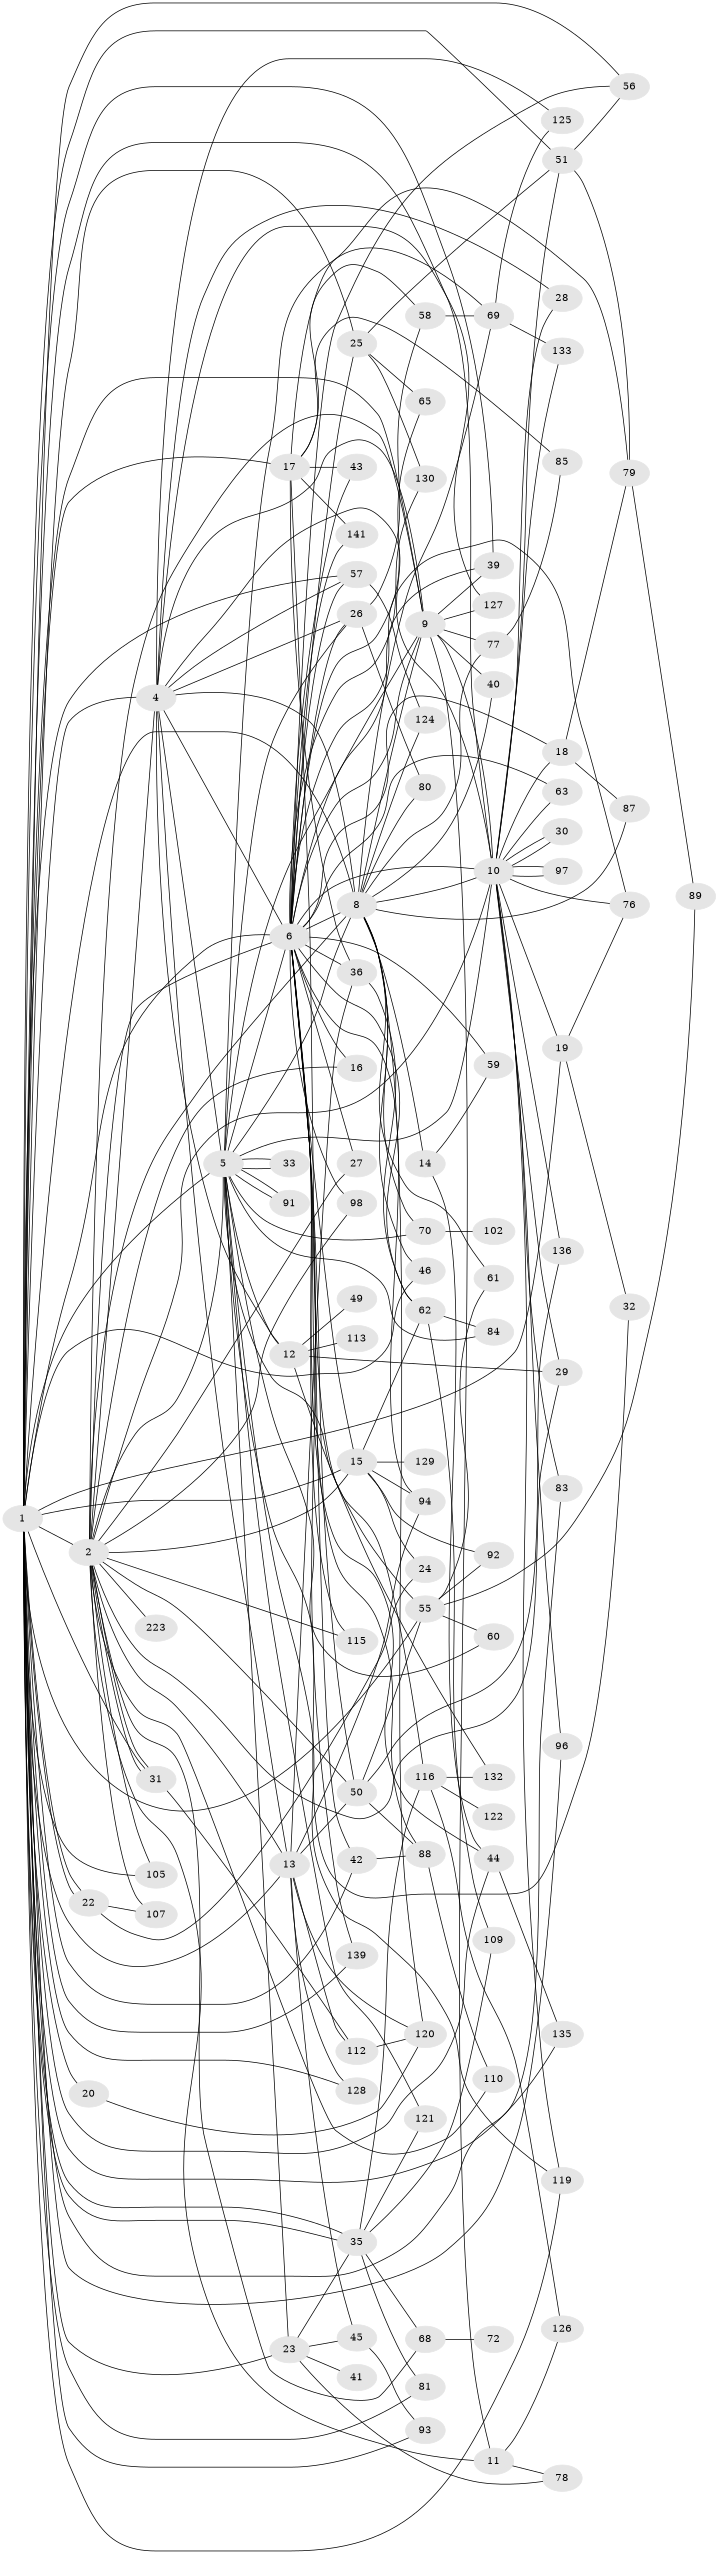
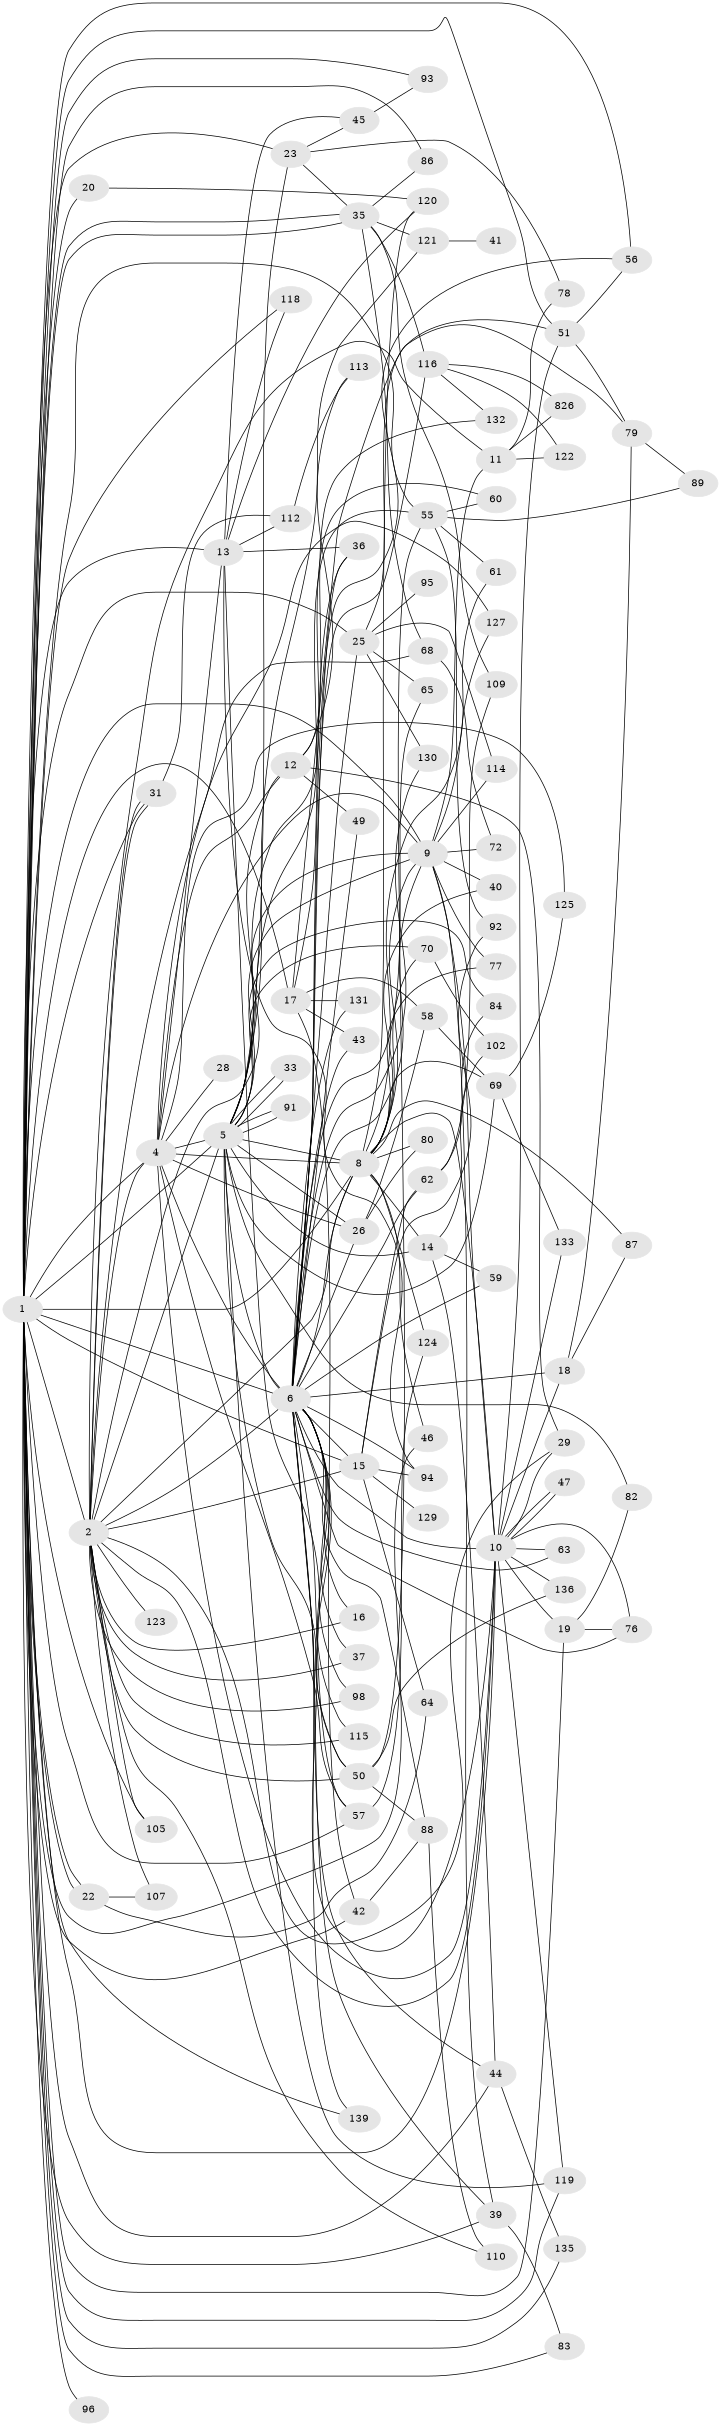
  graph {
    rankdir=LR
    node [color=gray90 style=filled]
    1 [super="+3"]
    2 [super="+66"]
    4 [super="+63"]
    5 [super="+106"]
    6 [super="+7"]
    8 [super="+134"]
    9 [super="+48"]
    10 [super="+74"]
    13 [super="+32"]
    15 [super="+75"]
    17 [super="+21"]
    19 [super="+108"]
    20
    22 [super="+27"]
    23 [super="+38"]
    25
    31 [super="+90"]
    35 [super="+52"]
    39
    42 [super="+100"]
    44 [super="+104"]
    46
    51 [super="+54"]
    55 [super="+137"]
    56 [super="+103"]
    57 [super="+117"]
-   81
+   81 [label=86]
    83
    93
    96
    105
    119 [super="+138"]
-   128
+   128 [label=118]
    135
    139
    11
    16
    29
-   37 [label=27]
+   37
    50 [super="+118"]
    68
    98
    107
    110
    115
-   123 [label=223]
+   123
    12 [super="+73"]
    26 [super="+34"]
    28
    125
    127
    14 [super="+67"]
    33
    60
    69 [super="+101"]
    70
-   82 [label=32]
+   82
    84
    91
    121
    18 [super="+47"]
    36 [super="+99"]
    43
    49
    n65 [label=63]
    59
    62 [super="+64"]
    65
    76
    88
    94 [super="+111"]
    116
    130
-   131 [label=141]
+   131
    40
    61
    77
    80
    87
    120
    124
    72
-   30
-   97
+   114
+   97 [label=47]
    133
    136
    45
    112
    129
-   24
+   24 [label=64]
    92
    58
    79 [super="+86"]
-   85
    78
    41
+   95
    109
    89
    122
-   126
+   126 [label=826]
    113
    132
    102
    1 -- 2 [weight=2]
    1 -- 4 [weight=2]
    1 -- 5 [weight=2]
    1 -- 6 [weight=4]
    1 -- 8 [weight=2]
    1 -- 9 [weight=2]
    1 -- 10 [weight=2]
    1 -- 13
    1 -- 15
    1 -- 17 [weight=3]
    1 -- 19
    1 -- 20 [weight=2]
    1 -- 22 [weight=2]
    1 -- 22
    1 -- 23 [weight=2]
    1 -- 25
    1 -- 31
    1 -- 35
    1 -- 35
    1 -- 39
    1 -- 42
    1 -- 44
    1 -- 46
    1 -- 51
    1 -- 55
    1 -- 56
    1 -- 57
    1 -- 81
    1 -- 83
    1 -- 93
    1 -- 96
    1 -- 105
    1 -- 119
    1 -- 128
    1 -- 135
    1 -- 139
    2 -- 4
    2 -- 5
    2 -- 6 [weight=2]
    2 -- 8
    2 -- 9
    2 -- 10
-   2 -- 13
    2 -- 15
    2 -- 31
    2 -- 31
    2 -- 105
    2 -- 11
    2 -- 16
    2 -- 29
    2 -- 37
    2 -- 50
    2 -- 68
    2 -- 98
    2 -- 107
    2 -- 110
    2 -- 115
    2 -- 123 [weight=2]
    4 -- 5
    4 -- 6 [weight=2]
    4 -- 8
    4 -- 9
    4 -- 10
    4 -- 13
    4 -- 57
    4 -- 12
    4 -- 26 [weight=2]
    4 -- 28
    4 -- 125
    4 -- 127
    5 -- 6 [weight=2]
    5 -- 8
    5 -- 9 [weight=2]
    5 -- 10
    5 -- 23
    5 -- 55
    5 -- 119
    5 -- 12
    5 -- 26
+   5 -- 14 [weight=2]
    5 -- 33
    5 -- 33
    5 -- 60
    5 -- 69
    5 -- 70
    5 -- 82
    5 -- 84
    5 -- 91
    5 -- 91
    5 -- 121
    6 -- 8 [weight=2]
    6 -- 9 [weight=2]
    6 -- 10 [weight=3]
    6 -- 15
    6 -- 25
    6 -- 39
    6 -- 44
    6 -- 56
    6 -- 57
    6 -- 139
    6 -- 16 [weight=2]
    6 -- 37
    6 -- 50
    6 -- 98
    6 -- 115
    6 -- 26
    6 -- 18
    6 -- 36
    6 -- 43
+   6 -- 49
    6 -- n65
    6 -- 59
    6 -- 62
    6 -- 65
    6 -- 76
    6 -- 88
    6 -- 94
    6 -- 116
    6 -- 130
    6 -- 131
    8 -- 9
    8 -- 10
    8 -- 46
    8 -- 14
    8 -- 69
    8 -- 70
    8 -- 40
    8 -- 61
    8 -- 77
    8 -- 80
    8 -- 87
    8 -- 120
    8 -- 124
    9 -- 10
    9 -- 39
    9 -- 11
    9 -- 127
    9 -- 40
    9 -- 77
+   9 -- 72
+   9 -- 114
    10 -- 19
    10 -- 51
-   10 -- 83
-   10 -- 96
+   39 -- 83
    10 -- 119
    10 -- 29
-   10 -- 28
    10 -- 18 [weight=2]
    10 -- n65
    10 -- 76
-   10 -- 30
-   10 -- 30
    10 -- 97
    10 -- 97
    10 -- 133
    10 -- 136
    13 -- 128
    13 -- 50
    13 -- 36
    13 -- 94
    13 -- 120
    13 -- 45
    13 -- 112
    15 -- 62
    15 -- 94
    15 -- 129
    15 -- 24
    15 -- 92
    17 -- 42
    17 -- 36
    17 -- 43
    17 -- 131
    17 -- 58
    17 -- 79
-   17 -- 85
    19 -- 82
    19 -- 76
    20 -- 120
    22 -- 107
    22 -- 24
    23 -- 35
    23 -- 45
    23 -- 78
-   23 -- 41 [weight=2]
+   121 -- 41 [weight=2]
    25 -- 51
    25 -- 65
    25 -- 130
+   25 -- 114
+   25 -- 95
    31 -- 112
    35 -- 81
    35 -- 68
    35 -- 121
    35 -- 116
    35 -- 109
    42 -- 88
    44 -- 135
    51 -- 56
    51 -- 79
    55 -- 60
    55 -- 61
    55 -- 92
    55 -- 89
    57 -- 124
    11 -- 78
+   11 -- 122
    11 -- 126
    50 -- 55
    50 -- 88
    50 -- 136
    68 -- 72
    12 -- 29
    12 -- 49
    12 -- 113
    12 -- 132
    26 -- 80
    26 -- 58
    14 -- 44
    14 -- 59
+   14 -- 102
    69 -- 125
    69 -- 133
    70 -- 102
    18 -- 87
    18 -- 79
-   36 -- 62
    62 -- 84
    62 -- 109
    88 -- 110
    116 -- 122
    116 -- 126
    116 -- 132
-   77 -- 85
    45 -- 93
-   112 -- 120
+   112 -- 113
    58 -- 69
    79 -- 89
  }
